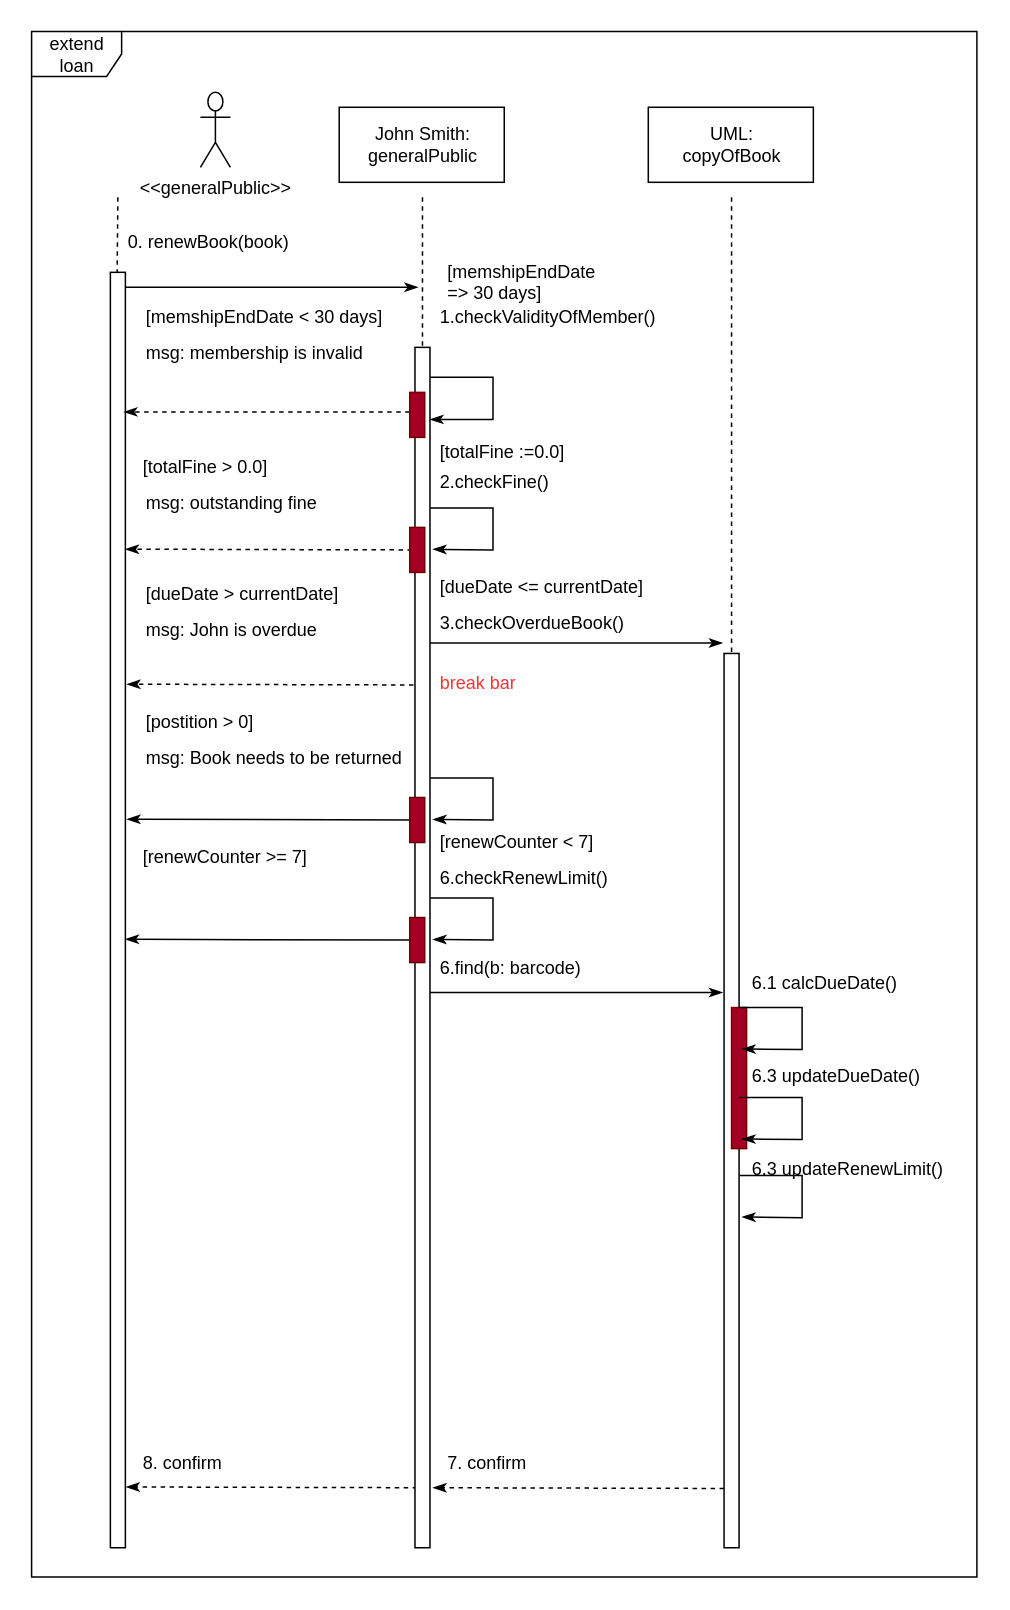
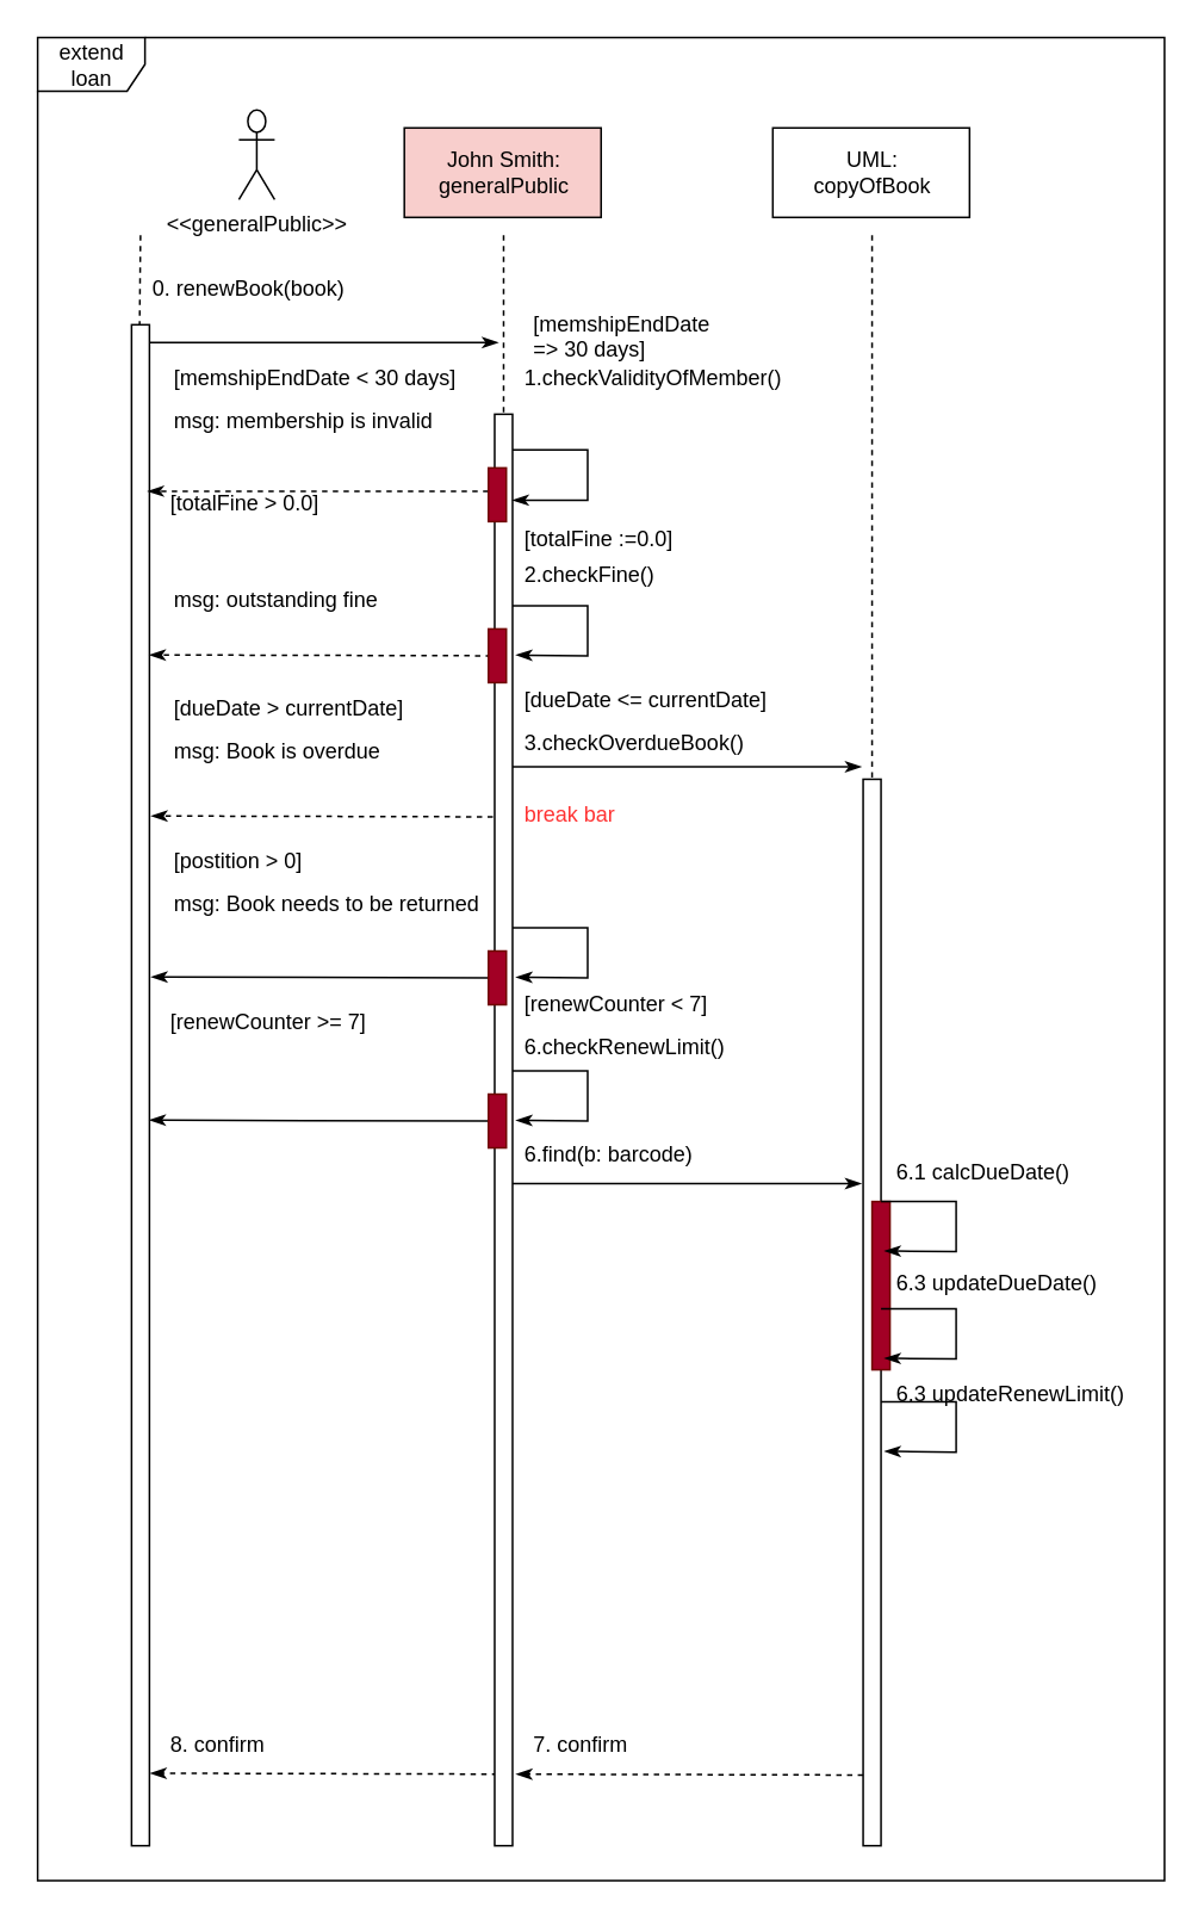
  <mxCell id="0" />
  <mxCell id="1" parent="0" />
  <mxCell id="2" value="" style="endArrow=classicThin;html=1;endFill=1;dashed=1;" edge="1" parent="1"><mxGeometry width="50" height="50" relative="1" as="geometry"><mxPoint x="277.5" y="991" as="sourcePoint" /><mxPoint x="83.5" y="990.5" as="targetPoint" /><Array as="points" /></mxGeometry></mxCell>
  <mxCell id="3" value="" style="html=1;points=[];perimeter=orthogonalPerimeter;" vertex="1" parent="1"><mxGeometry x="276" y="231" width="10" height="800" as="geometry" /></mxCell>
  <mxCell id="4" value="extend loan" style="shape=umlFrame;whiteSpace=wrap;html=1;" vertex="1" parent="1"><mxGeometry x="20.5" y="20.5" width="630" height="1030" as="geometry" /></mxCell>
  <mxCell id="5" value="" style="html=1;points=[];perimeter=orthogonalPerimeter;" vertex="1" parent="1"><mxGeometry x="73" y="181" width="10" height="850" as="geometry" /></mxCell>
  <mxCell id="6" value="" style="html=1;points=[];perimeter=orthogonalPerimeter;" vertex="1" parent="1"><mxGeometry x="482" y="435" width="10" height="596" as="geometry" /></mxCell>
  <mxCell id="7" value="&amp;lt;&amp;lt;generalPublic&amp;gt;&amp;gt;" style="shape=umlActor;verticalLabelPosition=bottom;labelBackgroundColor=#ffffff;verticalAlign=top;html=1;" vertex="1" parent="1"><mxGeometry x="133" y="61" width="20" height="50" as="geometry" /></mxCell>
- <mxCell id="8" value="John Smith:&lt;br&gt;generalPublic" style="html=1;" vertex="1" parent="1"><mxGeometry x="225.5" y="71" width="110" height="50" as="geometry" /></mxCell>
+ <mxCell id="8" value="John Smith:&lt;br&gt;generalPublic" style="html=1;fillColor=#f8cecc;" vertex="1" parent="1"><mxGeometry x="225.5" y="71" width="110" height="50" as="geometry" /></mxCell>
  <mxCell id="9" value="UML:&lt;br&gt;copyOfBook" style="html=1;" vertex="1" parent="1"><mxGeometry x="431.5" y="71" width="110" height="50" as="geometry" /></mxCell>
  <mxCell id="10" value="" style="endArrow=none;dashed=1;html=1;" edge="1" parent="1"><mxGeometry width="50" height="50" relative="1" as="geometry"><mxPoint x="281" y="131" as="sourcePoint" /><mxPoint x="281" y="231" as="targetPoint" /></mxGeometry></mxCell>
  <mxCell id="11" value="" style="endArrow=none;dashed=1;html=1;" edge="1" parent="1" target="6"><mxGeometry width="50" height="50" relative="1" as="geometry"><mxPoint x="487" y="131" as="sourcePoint" /><mxPoint x="486.5" y="401" as="targetPoint" /></mxGeometry></mxCell>
  <mxCell id="12" value="0. renewBook(book)" style="text;html=1;resizable=0;points=[];autosize=1;align=left;verticalAlign=top;spacingTop=-4;" vertex="1" parent="1"><mxGeometry x="83" y="151" width="120" height="20" as="geometry" /></mxCell>
  <mxCell id="13" value="1.checkValidityOfMember()" style="text;html=1;resizable=0;points=[];autosize=1;align=left;verticalAlign=top;spacingTop=-4;" vertex="1" parent="1"><mxGeometry x="290.5" y="201" width="160" height="20" as="geometry" /></mxCell>
  <mxCell id="14" value="" style="endArrow=none;dashed=1;html=1;" edge="1" parent="1"><mxGeometry width="50" height="50" relative="1" as="geometry"><mxPoint x="78" y="131" as="sourcePoint" /><mxPoint x="77.5" y="181" as="targetPoint" /></mxGeometry></mxCell>
  <mxCell id="15" value="[memshipEndDate &amp;lt; 30 days]" style="text;html=1;resizable=0;points=[];autosize=1;align=left;verticalAlign=top;spacingTop=-4;" vertex="1" parent="1"><mxGeometry x="94.5" y="201" width="170" height="20" as="geometry" /></mxCell>
  <mxCell id="16" value="[memshipEndDate&amp;nbsp;&lt;br&gt;=&amp;gt; 30 days]" style="text;html=1;resizable=0;points=[];autosize=1;align=left;verticalAlign=top;spacingTop=-4;" vertex="1" parent="1"><mxGeometry x="295.5" y="171" width="120" height="30" as="geometry" /></mxCell>
  <mxCell id="17" value="" style="endArrow=classicThin;html=1;endFill=1;" edge="1" parent="1" source="5"><mxGeometry width="50" height="50" relative="1" as="geometry"><mxPoint x="218" y="221" as="sourcePoint" /><mxPoint x="278" y="191" as="targetPoint" /><Array as="points"><mxPoint x="108" y="191" /></Array></mxGeometry></mxCell>
  <mxCell id="18" value="" style="endArrow=classicThin;html=1;endFill=1;dashed=1;" edge="1" parent="1" source="19"><mxGeometry width="50" height="50" relative="1" as="geometry"><mxPoint x="276" y="271" as="sourcePoint" /><mxPoint x="82" y="274" as="targetPoint" /><Array as="points" /></mxGeometry></mxCell>
  <mxCell id="19" value="" style="html=1;points=[];perimeter=orthogonalPerimeter;fillColor=#a20025;strokeColor=#6F0000;fontColor=#ffffff;" vertex="1" parent="1"><mxGeometry x="272.5" y="261" width="10" height="30" as="geometry" /></mxCell>
  <mxCell id="20" value="" style="endArrow=classicThin;html=1;rounded=0;endFill=1;" edge="1" parent="1" target="3"><mxGeometry width="50" height="50" relative="1" as="geometry"><mxPoint x="286" y="251" as="sourcePoint" /><mxPoint x="336" y="201" as="targetPoint" /><Array as="points"><mxPoint x="328" y="251" /><mxPoint x="328" y="279" /></Array></mxGeometry></mxCell>
  <mxCell id="21" value="2.checkFine()" style="text;html=1;resizable=0;points=[];autosize=1;align=left;verticalAlign=top;spacingTop=-4;" vertex="1" parent="1"><mxGeometry x="290.5" y="311" width="90" height="20" as="geometry" /></mxCell>
  <mxCell id="22" value="[totalFine :=0.0]" style="text;html=1;resizable=0;points=[];autosize=1;align=left;verticalAlign=top;spacingTop=-4;" vertex="1" parent="1"><mxGeometry x="290.5" y="291" width="100" height="20" as="geometry" /></mxCell>
  <mxCell id="23" value="" style="endArrow=classicThin;html=1;entryX=1.195;entryY=0.136;entryDx=0;entryDy=0;entryPerimeter=0;rounded=0;endFill=1;" edge="1" parent="1"><mxGeometry width="50" height="50" relative="1" as="geometry"><mxPoint x="286" y="338" as="sourcePoint" /><mxPoint x="287.95" y="365.6" as="targetPoint" /><Array as="points"><mxPoint x="328" y="338" /><mxPoint x="328" y="366" /></Array></mxGeometry></mxCell>
- <mxCell id="24" value="[totalFine &amp;gt; 0.0]" style="text;html=1;resizable=0;points=[];autosize=1;align=left;verticalAlign=top;spacingTop=-4;" vertex="1" parent="1"><mxGeometry x="93" y="301" width="100" height="20" as="geometry" /></mxCell>
+ <mxCell id="24" value="[totalFine &amp;gt; 0.0]" style="text;html=1;resizable=0;points=[];autosize=1;align=left;verticalAlign=top;spacingTop=-4;" vertex="1" parent="1"><mxGeometry x="93" y="271" width="100" height="20" as="geometry" /></mxCell>
  <mxCell id="25" value="" style="endArrow=classicThin;html=1;endFill=1;dashed=1;" edge="1" parent="1"><mxGeometry width="50" height="50" relative="1" as="geometry"><mxPoint x="274" y="366" as="sourcePoint" /><mxPoint x="83" y="365.5" as="targetPoint" /><Array as="points" /></mxGeometry></mxCell>
  <mxCell id="26" value="" style="html=1;points=[];perimeter=orthogonalPerimeter;fillColor=#a20025;strokeColor=#6F0000;fontColor=#ffffff;" vertex="1" parent="1"><mxGeometry x="272.5" y="351" width="10" height="30" as="geometry" /></mxCell>
  <mxCell id="27" value="msg: outstanding fine" style="text;html=1;" vertex="1" parent="1"><mxGeometry x="94.5" y="321" width="170" height="30" as="geometry" /></mxCell>
  <mxCell id="28" value="msg: membership is invalid" style="text;html=1;" vertex="1" parent="1"><mxGeometry x="94.5" y="221" width="170" height="30" as="geometry" /></mxCell>
  <mxCell id="29" value="[postition &amp;gt; 0]" style="text;html=1;resizable=0;points=[];autosize=1;align=left;verticalAlign=top;spacingTop=-4;" vertex="1" parent="1"><mxGeometry x="94.5" y="471" width="90" height="20" as="geometry" /></mxCell>
  <mxCell id="30" value="" style="endArrow=classicThin;html=1;endFill=1;dashed=1;" edge="1" parent="1"><mxGeometry width="50" height="50" relative="1" as="geometry"><mxPoint x="275" y="456" as="sourcePoint" /><mxPoint x="84" y="455.5" as="targetPoint" /><Array as="points" /></mxGeometry></mxCell>
  <mxCell id="31" value="msg: Book needs to be returned" style="text;html=1;" vertex="1" parent="1"><mxGeometry x="94.5" y="491" width="170" height="30" as="geometry" /></mxCell>
  <mxCell id="32" value="" style="endArrow=classicThin;html=1;entryX=1.195;entryY=0.136;entryDx=0;entryDy=0;entryPerimeter=0;rounded=0;endFill=1;" edge="1" parent="1"><mxGeometry width="50" height="50" relative="1" as="geometry"><mxPoint x="286" y="518" as="sourcePoint" /><mxPoint x="287.95" y="545.6" as="targetPoint" /><Array as="points"><mxPoint x="328" y="518" /><mxPoint x="328" y="546" /></Array></mxGeometry></mxCell>
  <mxCell id="33" value="6.find(b: barcode)" style="text;html=1;" vertex="1" parent="1"><mxGeometry x="290.5" y="631" width="110" height="30" as="geometry" /></mxCell>
  <mxCell id="34" value="" style="endArrow=classicThin;html=1;endFill=1;" edge="1" parent="1"><mxGeometry width="50" height="50" relative="1" as="geometry"><mxPoint x="286" y="661" as="sourcePoint" /><mxPoint x="481" y="661" as="targetPoint" /><Array as="points"><mxPoint x="311" y="661" /></Array></mxGeometry></mxCell>
  <mxCell id="35" value="" style="endArrow=classicThin;html=1;endFill=1;" edge="1" parent="1"><mxGeometry width="50" height="50" relative="1" as="geometry"><mxPoint x="275" y="546" as="sourcePoint" /><mxPoint x="84" y="545.5" as="targetPoint" /><Array as="points" /></mxGeometry></mxCell>
  <mxCell id="36" value="" style="html=1;points=[];perimeter=orthogonalPerimeter;fillColor=#a20025;strokeColor=#6F0000;fontColor=#ffffff;" vertex="1" parent="1"><mxGeometry x="272.5" y="531" width="10" height="30" as="geometry" /></mxCell>
  <mxCell id="37" value="" style="endArrow=classicThin;html=1;endFill=1;" edge="1" parent="1"><mxGeometry width="50" height="50" relative="1" as="geometry"><mxPoint x="274" y="626" as="sourcePoint" /><mxPoint x="83" y="625.5" as="targetPoint" /><Array as="points" /></mxGeometry></mxCell>
  <mxCell id="38" value="" style="html=1;points=[];perimeter=orthogonalPerimeter;fillColor=#a20025;strokeColor=#6F0000;fontColor=#ffffff;" vertex="1" parent="1"><mxGeometry x="272.5" y="611" width="10" height="30" as="geometry" /></mxCell>
  <mxCell id="39" value="" style="endArrow=classicThin;html=1;entryX=1.195;entryY=0.136;entryDx=0;entryDy=0;entryPerimeter=0;rounded=0;endFill=1;" edge="1" parent="1"><mxGeometry width="50" height="50" relative="1" as="geometry"><mxPoint x="286" y="598" as="sourcePoint" /><mxPoint x="287.95" y="625.6" as="targetPoint" /><Array as="points"><mxPoint x="328" y="598" /><mxPoint x="328" y="626" /></Array></mxGeometry></mxCell>
  <mxCell id="40" value="6.checkRenewLimit()" style="text;html=1;" vertex="1" parent="1"><mxGeometry x="290.5" y="571" width="110" height="30" as="geometry" /></mxCell>
  <mxCell id="41" value="[renewCounter &amp;gt;= 7]" style="text;html=1;resizable=0;points=[];autosize=1;align=left;verticalAlign=top;spacingTop=-4;" vertex="1" parent="1"><mxGeometry x="93" y="561" width="120" height="20" as="geometry" /></mxCell>
  <mxCell id="42" value="[renewCounter &amp;lt; 7]" style="text;html=1;resizable=0;points=[];autosize=1;align=left;verticalAlign=top;spacingTop=-4;" vertex="1" parent="1"><mxGeometry x="290.5" y="551" width="120" height="20" as="geometry" /></mxCell>
  <mxCell id="43" value="6.1 calcDueDate()" style="text;html=1;" vertex="1" parent="1"><mxGeometry x="499" y="641" width="110" height="30" as="geometry" /></mxCell>
  <mxCell id="44" value="" style="html=1;points=[];perimeter=orthogonalPerimeter;fillColor=#a20025;strokeColor=#6F0000;fontColor=#ffffff;" vertex="1" parent="1"><mxGeometry x="487" y="671" width="10" height="94" as="geometry" /></mxCell>
  <mxCell id="45" value="" style="endArrow=classicThin;html=1;entryX=1.195;entryY=0.136;entryDx=0;entryDy=0;entryPerimeter=0;rounded=0;endFill=1;" edge="1" parent="1"><mxGeometry width="50" height="50" relative="1" as="geometry"><mxPoint x="492" y="671" as="sourcePoint" /><mxPoint x="493.95" y="698.6" as="targetPoint" /><Array as="points"><mxPoint x="534" y="671" /><mxPoint x="534" y="699" /></Array></mxGeometry></mxCell>
  <mxCell id="46" value="" style="endArrow=classicThin;html=1;entryX=1.195;entryY=0.136;entryDx=0;entryDy=0;entryPerimeter=0;rounded=0;endFill=1;" edge="1" parent="1"><mxGeometry width="50" height="50" relative="1" as="geometry"><mxPoint x="492" y="731" as="sourcePoint" /><mxPoint x="493.95" y="758.6" as="targetPoint" /><Array as="points"><mxPoint x="518" y="731" /><mxPoint x="534" y="731" /><mxPoint x="534" y="759" /></Array></mxGeometry></mxCell>
  <mxCell id="47" value="6.3 updateDueDate()" style="text;html=1;" vertex="1" parent="1"><mxGeometry x="499" y="703" width="110" height="30" as="geometry" /></mxCell>
  <mxCell id="48" value="" style="endArrow=classicThin;html=1;entryX=1.195;entryY=0.136;entryDx=0;entryDy=0;entryPerimeter=0;rounded=0;endFill=1;" edge="1" parent="1"><mxGeometry width="50" height="50" relative="1" as="geometry"><mxPoint x="492" y="783" as="sourcePoint" /><mxPoint x="493.95" y="810.6" as="targetPoint" /><Array as="points"><mxPoint x="518" y="783" /><mxPoint x="534" y="783" /><mxPoint x="534" y="811" /></Array></mxGeometry></mxCell>
  <mxCell id="49" value="" style="endArrow=classicThin;html=1;endFill=1;dashed=1;" edge="1" parent="1"><mxGeometry width="50" height="50" relative="1" as="geometry"><mxPoint x="482" y="991.5" as="sourcePoint" /><mxPoint x="288" y="991" as="targetPoint" /><Array as="points" /></mxGeometry></mxCell>
  <mxCell id="50" value="7. confirm" style="text;html=1;" vertex="1" parent="1"><mxGeometry x="295.5" y="961" width="110" height="30" as="geometry" /></mxCell>
  <mxCell id="51" value="8. confirm" style="text;html=1;" vertex="1" parent="1"><mxGeometry x="93" y="961" width="110" height="30" as="geometry" /></mxCell>
  <mxCell id="52" value="3.checkOverdueBook()" style="text;html=1;" vertex="1" parent="1"><mxGeometry x="290.5" y="401" width="110" height="30" as="geometry" /></mxCell>
  <mxCell id="53" value="[dueDate &amp;lt;= currentDate]" style="text;html=1;resizable=0;points=[];autosize=1;align=left;verticalAlign=top;spacingTop=-4;" vertex="1" parent="1"><mxGeometry x="290.5" y="381" width="150" height="20" as="geometry" /></mxCell>
  <mxCell id="54" value="[dueDate &amp;gt; currentDate]" style="text;html=1;resizable=0;points=[];autosize=1;align=left;verticalAlign=top;spacingTop=-4;" vertex="1" parent="1"><mxGeometry x="94.5" y="386" width="140" height="20" as="geometry" /></mxCell>
- <mxCell id="55" value="msg: John is overdue" style="text;html=1;" vertex="1" parent="1"><mxGeometry x="94.5" y="406" width="120" height="30" as="geometry" /></mxCell>
+ <mxCell id="55" value="msg: Book is overdue" style="text;html=1;" vertex="1" parent="1"><mxGeometry x="94.5" y="406" width="120" height="30" as="geometry" /></mxCell>
  <mxCell id="56" value="" style="endArrow=classicThin;html=1;endFill=1;" edge="1" parent="1"><mxGeometry width="50" height="50" relative="1" as="geometry"><mxPoint x="286" y="428" as="sourcePoint" /><mxPoint x="481" y="428" as="targetPoint" /><Array as="points" /></mxGeometry></mxCell>
  <mxCell id="57" value="6.3 updateRenewLimit()" style="text;html=1;" vertex="1" parent="1"><mxGeometry x="499" y="765" width="110" height="30" as="geometry" /></mxCell>
  <mxCell id="58" value="&lt;font color=&quot;#ff3333&quot;&gt;break bar&lt;/font&gt;" style="text;html=1;resizable=0;points=[];autosize=1;align=left;verticalAlign=top;spacingTop=-4;" vertex="1" parent="1"><mxGeometry x="290.5" y="445" width="70" height="20" as="geometry" /></mxCell>
